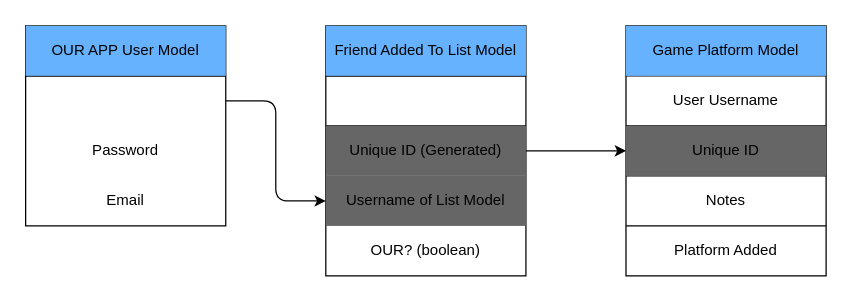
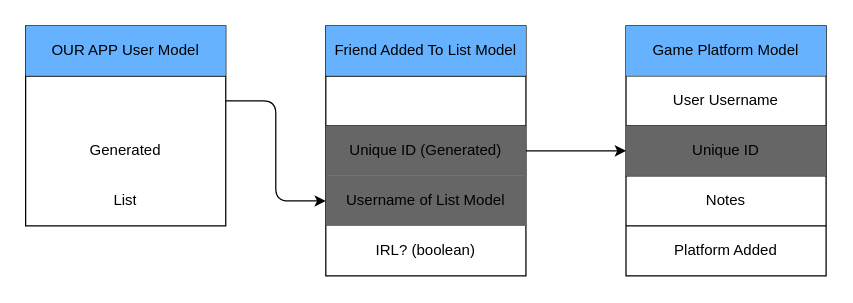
  <mxCell id="0" />
  <mxCell id="1" parent="0" />
  <mxCell id="2" value="" style="shape=table;startSize=0;container=1;collapsible=0;childLayout=tableLayout;" vertex="1" parent="1"><mxGeometry x="20" y="20" width="160" height="160" as="geometry" /></mxCell>
  <mxCell id="3" value="" style="shape=partialRectangle;collapsible=0;dropTarget=0;pointerEvents=0;fillColor=none;top=0;left=0;bottom=0;right=0;points=[[0,0.5],[1,0.5]];portConstraint=eastwest;" vertex="1" parent="2"><mxGeometry width="160" height="40" as="geometry" /></mxCell>
  <mxCell id="4" value="OUR APP User Model" style="shape=partialRectangle;html=1;whiteSpace=wrap;connectable=0;overflow=hidden;fillColor=#66B2FF;top=0;left=0;bottom=0;right=0;pointerEvents=1;" vertex="1" parent="3"><mxGeometry width="160" height="40" as="geometry"><mxRectangle width="160" height="40" as="alternateBounds" /></mxGeometry></mxCell>
  <mxCell id="5" value="" style="shape=partialRectangle;collapsible=0;dropTarget=0;pointerEvents=0;fillColor=none;top=0;left=0;bottom=0;right=0;points=[[0,0.5],[1,0.5]];portConstraint=eastwest;" vertex="1" parent="2"><mxGeometry y="40" width="160" height="40" as="geometry" /></mxCell>
  <mxCell id="6" value="" style="shape=partialRectangle;collapsible=0;dropTarget=0;pointerEvents=0;fillColor=none;top=0;left=0;bottom=0;right=0;points=[[0,0.5],[1,0.5]];portConstraint=eastwest;" vertex="1" parent="2"><mxGeometry y="80" width="160" height="40" as="geometry" /></mxCell>
- <mxCell id="7" value="Password" style="shape=partialRectangle;html=1;whiteSpace=wrap;connectable=0;overflow=hidden;fillColor=none;top=0;left=0;bottom=0;right=0;pointerEvents=1;" vertex="1" parent="6"><mxGeometry width="160" height="40" as="geometry"><mxRectangle width="160" height="40" as="alternateBounds" /></mxGeometry></mxCell>
+ <mxCell id="7" value="Generated" style="shape=partialRectangle;html=1;whiteSpace=wrap;connectable=0;overflow=hidden;fillColor=none;top=0;left=0;bottom=0;right=0;pointerEvents=1;" vertex="1" parent="6"><mxGeometry width="160" height="40" as="geometry"><mxRectangle width="160" height="40" as="alternateBounds" /></mxGeometry></mxCell>
  <mxCell id="8" value="" style="shape=partialRectangle;collapsible=0;dropTarget=0;pointerEvents=0;fillColor=none;top=0;left=0;bottom=0;right=0;points=[[0,0.5],[1,0.5]];portConstraint=eastwest;" vertex="1" parent="2"><mxGeometry y="120" width="160" height="40" as="geometry" /></mxCell>
- <mxCell id="9" value="Email" style="shape=partialRectangle;html=1;whiteSpace=wrap;connectable=0;overflow=hidden;fillColor=none;top=0;left=0;bottom=0;right=0;pointerEvents=1;" vertex="1" parent="8"><mxGeometry width="160" height="40" as="geometry"><mxRectangle width="160" height="40" as="alternateBounds" /></mxGeometry></mxCell>
+ <mxCell id="9" value="List" style="shape=partialRectangle;html=1;whiteSpace=wrap;connectable=0;overflow=hidden;fillColor=none;top=0;left=0;bottom=0;right=0;pointerEvents=1;" vertex="1" parent="8"><mxGeometry width="160" height="40" as="geometry"><mxRectangle width="160" height="40" as="alternateBounds" /></mxGeometry></mxCell>
  <mxCell id="10" value="" style="shape=table;startSize=0;container=1;collapsible=0;childLayout=tableLayout;" vertex="1" parent="1"><mxGeometry x="260" y="20" width="160" height="200" as="geometry" /></mxCell>
  <mxCell id="11" value="" style="shape=partialRectangle;collapsible=0;dropTarget=0;pointerEvents=0;fillColor=none;top=0;left=0;bottom=0;right=0;points=[[0,0.5],[1,0.5]];portConstraint=eastwest;" vertex="1" parent="10"><mxGeometry width="160" height="40" as="geometry" /></mxCell>
  <mxCell id="12" value="Friend Added To List Model" style="shape=partialRectangle;html=1;whiteSpace=wrap;connectable=0;overflow=hidden;fillColor=#66B2FF;top=0;left=0;bottom=0;right=0;pointerEvents=1;" vertex="1" parent="11"><mxGeometry width="160" height="40" as="geometry"><mxRectangle width="160" height="40" as="alternateBounds" /></mxGeometry></mxCell>
  <mxCell id="13" value="" style="shape=partialRectangle;collapsible=0;dropTarget=0;pointerEvents=0;fillColor=none;top=0;left=0;bottom=0;right=0;points=[[0,0.5],[1,0.5]];portConstraint=eastwest;" vertex="1" parent="10"><mxGeometry y="40" width="160" height="40" as="geometry" /></mxCell>
  <mxCell id="14" value="" style="shape=partialRectangle;collapsible=0;dropTarget=0;pointerEvents=0;fillColor=none;top=0;left=0;bottom=0;right=0;points=[[0,0.5],[1,0.5]];portConstraint=eastwest;" vertex="1" parent="10"><mxGeometry y="80" width="160" height="40" as="geometry" /></mxCell>
  <mxCell id="15" value="Unique ID (Generated)" style="shape=partialRectangle;html=1;whiteSpace=wrap;connectable=0;overflow=hidden;fillColor=#666666;top=0;left=0;bottom=0;right=0;pointerEvents=1;" vertex="1" parent="14"><mxGeometry width="160" height="40" as="geometry"><mxRectangle width="160" height="40" as="alternateBounds" /></mxGeometry></mxCell>
  <mxCell id="16" value="" style="shape=partialRectangle;collapsible=0;dropTarget=0;pointerEvents=0;fillColor=none;top=0;left=0;bottom=0;right=0;points=[[0,0.5],[1,0.5]];portConstraint=eastwest;" vertex="1" parent="10"><mxGeometry y="120" width="160" height="40" as="geometry" /></mxCell>
  <mxCell id="17" value="Username of List Model" style="shape=partialRectangle;html=1;whiteSpace=wrap;connectable=0;overflow=hidden;fillColor=#666666;top=0;left=0;bottom=0;right=0;pointerEvents=1;" vertex="1" parent="16"><mxGeometry width="160" height="40" as="geometry"><mxRectangle width="160" height="40" as="alternateBounds" /></mxGeometry></mxCell>
  <mxCell id="18" value="" style="shape=partialRectangle;collapsible=0;dropTarget=0;pointerEvents=0;fillColor=none;top=0;left=0;bottom=0;right=0;points=[[0,0.5],[1,0.5]];portConstraint=eastwest;" vertex="1" parent="10"><mxGeometry y="160" width="160" height="40" as="geometry" /></mxCell>
- <mxCell id="19" value="OUR? (boolean)" style="shape=partialRectangle;html=1;whiteSpace=wrap;connectable=0;overflow=hidden;fillColor=none;top=0;left=0;bottom=0;right=0;pointerEvents=1;" vertex="1" parent="18"><mxGeometry width="160" height="40" as="geometry"><mxRectangle width="160" height="40" as="alternateBounds" /></mxGeometry></mxCell>
+ <mxCell id="19" value="IRL? (boolean)" style="shape=partialRectangle;html=1;whiteSpace=wrap;connectable=0;overflow=hidden;fillColor=none;top=0;left=0;bottom=0;right=0;pointerEvents=1;" vertex="1" parent="18"><mxGeometry width="160" height="40" as="geometry"><mxRectangle width="160" height="40" as="alternateBounds" /></mxGeometry></mxCell>
  <mxCell id="20" value="" style="shape=table;startSize=0;container=1;collapsible=0;childLayout=tableLayout;" vertex="1" parent="1"><mxGeometry x="500" y="20" width="160" height="200" as="geometry" /></mxCell>
  <mxCell id="21" value="" style="shape=partialRectangle;collapsible=0;dropTarget=0;pointerEvents=0;fillColor=none;top=0;left=0;bottom=0;right=0;points=[[0,0.5],[1,0.5]];portConstraint=eastwest;" vertex="1" parent="20"><mxGeometry width="160" height="40" as="geometry" /></mxCell>
  <mxCell id="22" value="Game Platform Model" style="shape=partialRectangle;html=1;whiteSpace=wrap;connectable=0;overflow=hidden;fillColor=#66B2FF;top=0;left=0;bottom=0;right=0;pointerEvents=1;" vertex="1" parent="21"><mxGeometry width="160" height="40" as="geometry"><mxRectangle width="160" height="40" as="alternateBounds" /></mxGeometry></mxCell>
  <mxCell id="23" value="" style="shape=partialRectangle;collapsible=0;dropTarget=0;pointerEvents=0;fillColor=none;top=0;left=0;bottom=0;right=0;points=[[0,0.5],[1,0.5]];portConstraint=eastwest;" vertex="1" parent="20"><mxGeometry y="40" width="160" height="40" as="geometry" /></mxCell>
  <mxCell id="24" value="User Username" style="shape=partialRectangle;html=1;whiteSpace=wrap;connectable=0;overflow=hidden;fillColor=none;top=0;left=0;bottom=0;right=0;pointerEvents=1;" vertex="1" parent="23"><mxGeometry width="160" height="40" as="geometry"><mxRectangle width="160" height="40" as="alternateBounds" /></mxGeometry></mxCell>
  <mxCell id="25" value="" style="shape=partialRectangle;collapsible=0;dropTarget=0;pointerEvents=0;fillColor=none;top=0;left=0;bottom=0;right=0;points=[[0,0.5],[1,0.5]];portConstraint=eastwest;" vertex="1" parent="20"><mxGeometry y="80" width="160" height="40" as="geometry" /></mxCell>
  <mxCell id="26" value="Unique ID" style="shape=partialRectangle;html=1;whiteSpace=wrap;connectable=0;overflow=hidden;fillColor=#666666;top=0;left=0;bottom=0;right=0;pointerEvents=1;" vertex="1" parent="25"><mxGeometry width="160" height="40" as="geometry"><mxRectangle width="160" height="40" as="alternateBounds" /></mxGeometry></mxCell>
  <mxCell id="27" value="" style="shape=partialRectangle;collapsible=0;dropTarget=0;pointerEvents=0;fillColor=none;top=0;left=0;bottom=0;right=0;points=[[0,0.5],[1,0.5]];portConstraint=eastwest;" vertex="1" parent="20"><mxGeometry y="120" width="160" height="40" as="geometry" /></mxCell>
  <mxCell id="28" value="Notes" style="shape=partialRectangle;html=1;whiteSpace=wrap;connectable=0;overflow=hidden;fillColor=none;top=0;left=0;bottom=0;right=0;pointerEvents=1;" vertex="1" parent="27"><mxGeometry width="160" height="40" as="geometry"><mxRectangle width="160" height="40" as="alternateBounds" /></mxGeometry></mxCell>
  <mxCell id="29" value="" style="shape=partialRectangle;collapsible=0;dropTarget=0;pointerEvents=0;fillColor=none;top=0;left=0;bottom=0;right=0;points=[[0,0.5],[1,0.5]];portConstraint=eastwest;" vertex="1" parent="20"><mxGeometry y="160" width="160" height="40" as="geometry" /></mxCell>
  <mxCell id="30" value="Platform Added" style="shape=partialRectangle;html=1;whiteSpace=wrap;connectable=0;overflow=hidden;fillColor=none;top=0;left=0;bottom=0;right=0;pointerEvents=1;" vertex="1" parent="29"><mxGeometry width="160" height="40" as="geometry"><mxRectangle width="160" height="40" as="alternateBounds" /></mxGeometry></mxCell>
  <mxCell id="31" style="edgeStyle=none;html=1;exitX=1;exitY=0.5;exitDx=0;exitDy=0;entryX=0;entryY=0.5;entryDx=0;entryDy=0;" edge="1" parent="1" source="5" target="16"><mxGeometry relative="1" as="geometry"><Array as="points"><mxPoint x="220" y="80" /><mxPoint x="220" y="160" /></Array></mxGeometry></mxCell>
  <mxCell id="32" style="edgeStyle=none;html=1;exitX=1;exitY=0.5;exitDx=0;exitDy=0;entryX=0;entryY=0.5;entryDx=0;entryDy=0;" edge="1" parent="1" source="14" target="25"><mxGeometry relative="1" as="geometry" /></mxCell>
